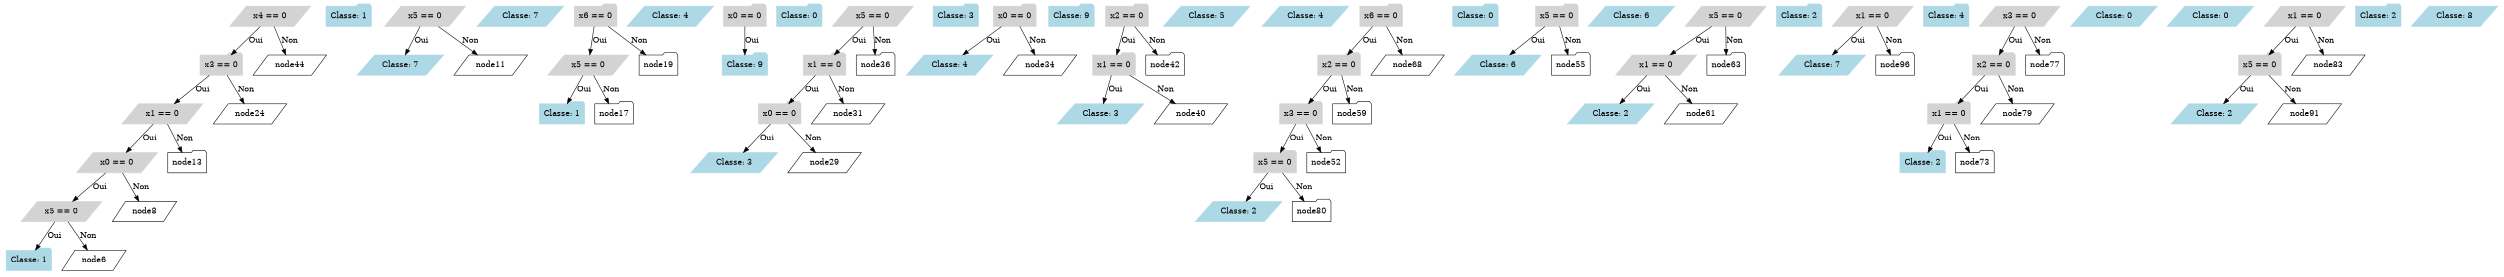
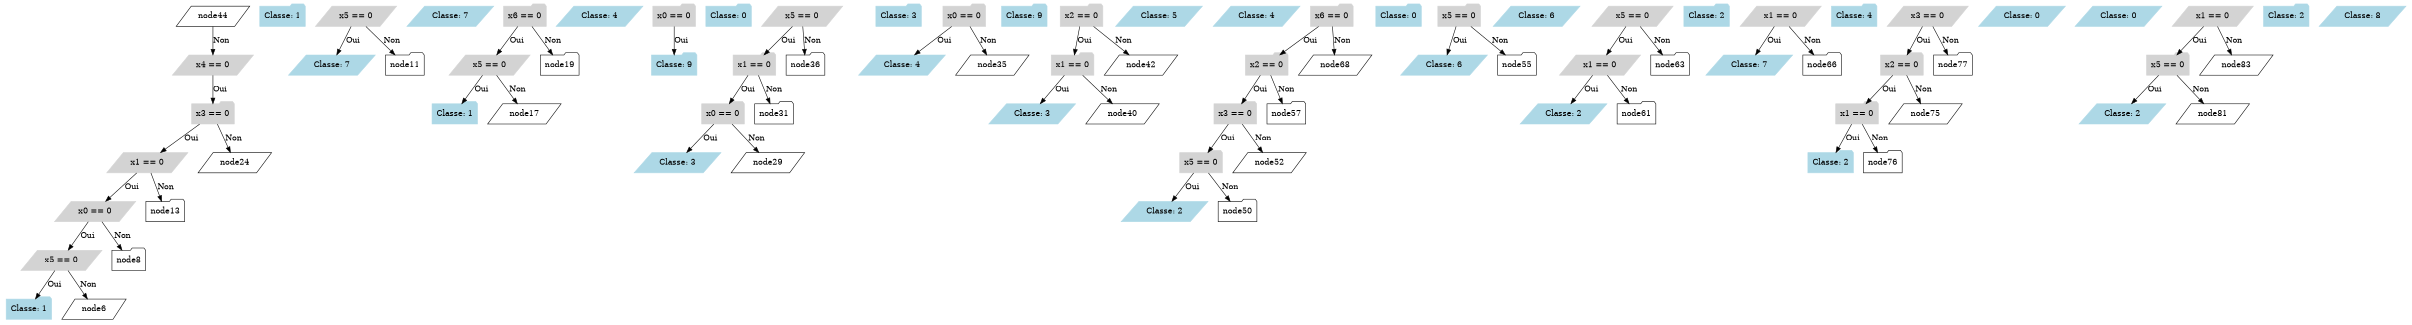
  digraph {
    node [color=lightblue shape=parallelogram style=filled]
    n1 [color=lightgray label="x4 == 0"]
    n2 [color=lightgray label="x3 == 0" shape=folder]
    node44 [color="" style=""]
    n4 [color=lightgray label="x1 == 0"]
    node24 [color="" style=""]
    n6 [color=lightgray label="x0 == 0"]
    node13 [shape=folder color="" style=""]
    n8 [color=lightgray label="x5 == 0"]
-   node8 [color="" style=""]
+   node8 [shape=folder color="" style=""]
    n10 [label="Classe: 1" shape=folder]
    node6 [color="" style=""]
    n12 [label="Classe: 1" shape=folder]
    n13 [color=lightgray label="x5 == 0"]
    n14 [label="Classe: 7"]
-   node11 [color="" style=""]
+   node11 [shape=folder color="" style=""]
    n16 [label="Classe: 7"]
    n17 [color=lightgray label="x6 == 0" shape=folder]
    n18 [color=lightgray label="x5 == 0"]
    node19 [shape=folder color="" style=""]
    n20 [label="Classe: 1" shape=folder]
-   node17 [shape=folder color="" style=""]
+   node17 [color="" style=""]
    n22 [label="Classe: 4"]
    n23 [color=lightgray label="x0 == 0" shape=folder]
    n24 [label="Classe: 9" shape=folder]
    n25 [label="Classe: 0" shape=folder]
    n26 [color=lightgray label="x5 == 0"]
    n27 [color=lightgray label="x1 == 0" shape=folder]
    node36 [shape=folder color="" style=""]
    n29 [color=lightgray label="x0 == 0" shape=folder]
-   node31 [color="" style=""]
+   node31 [shape=folder color="" style=""]
    n31 [label="Classe: 3"]
    node29 [color="" style=""]
    n33 [label="Classe: 3" shape=folder]
    n34 [color=lightgray label="x0 == 0" shape=folder]
    n35 [label="Classe: 4"]
-   node34 [color="" style=""]
+   node34 [label=node35 color="" style=""]
    n37 [label="Classe: 9" shape=folder]
    n38 [color=lightgray label="x2 == 0" shape=folder]
    n39 [color=lightgray label="x1 == 0" shape=folder]
-   node42 [shape=folder color="" style=""]
+   node42 [color="" style=""]
    n41 [label="Classe: 3"]
    node40 [color="" style=""]
    n43 [label="Classe: 5"]
    n44 [label="Classe: 4"]
    n45 [color=lightgray label="x6 == 0" shape=folder]
    n46 [color=lightgray label="x2 == 0" shape=folder]
    node68 [color="" style=""]
    n48 [color=lightgray label="x3 == 0" shape=folder]
-   node57 [shape=folder label=node59 color="" style=""]
+   node57 [shape=folder color="" style=""]
    n50 [color=lightgray label="x5 == 0" shape=folder]
-   node52 [shape=folder color="" style=""]
+   node52 [color="" style=""]
    n52 [label="Classe: 2"]
-   node50 [shape=folder label=node80 color="" style=""]
+   node50 [shape=folder color="" style=""]
    n54 [label="Classe: 0" shape=folder]
    n55 [color=lightgray label="x5 == 0" shape=folder]
    n56 [label="Classe: 6"]
    node55 [shape=folder color="" style=""]
    n58 [label="Classe: 6"]
    n59 [color=lightgray label="x5 == 0"]
    n60 [color=lightgray label="x1 == 0"]
    node63 [shape=folder color="" style=""]
    n62 [label="Classe: 2"]
-   node61 [color="" style=""]
+   node61 [shape=folder color="" style=""]
    n64 [label="Classe: 2" shape=folder]
    n65 [color=lightgray label="x1 == 0"]
    n66 [label="Classe: 7"]
-   node66 [shape=folder label=node96 color="" style=""]
+   node66 [shape=folder color="" style=""]
    n68 [label="Classe: 4" shape=folder]
    n69 [color=lightgray label="x3 == 0"]
    n70 [color=lightgray label="x2 == 0" shape=folder]
    node77 [shape=folder color="" style=""]
    n72 [color=lightgray label="x1 == 0" shape=folder]
-   node75 [label=node79 color="" style=""]
+   node75 [color="" style=""]
    n74 [label="Classe: 2" shape=folder]
-   node73 [shape=folder color="" style=""]
+   node73 [shape=folder label=node76 color="" style=""]
    n76 [label="Classe: 0"]
    n77 [label="Classe: 0"]
    n78 [color=lightgray label="x1 == 0"]
    n79 [color=lightgray label="x5 == 0" shape=folder]
    node83 [color="" style=""]
    n81 [label="Classe: 2"]
-   node81 [label=node91 color="" style=""]
+   node81 [color="" style=""]
    n83 [label="Classe: 2" shape=folder]
    n84 [label="Classe: 8"]
    n1 -> n2 [label=Oui]
-   n1 -> node44 [label=Non]
+   node44 -> n1 [label=Non]
    n2 -> n4 [label=Oui]
    n2 -> node24 [label=Non]
    n4 -> n6 [label=Oui]
    n4 -> node13 [label=Non]
    n6 -> n8 [label=Oui]
    n6 -> node8 [label=Non]
    n8 -> n10 [label=Oui]
    n8 -> node6 [label=Non]
    n13 -> n14 [label=Oui]
    n13 -> node11 [label=Non]
    n17 -> n18 [label=Oui]
    n17 -> node19 [label=Non]
    n18 -> n20 [label=Oui]
    n18 -> node17 [label=Non]
    n23 -> n24 [label=Oui]
    n26 -> n27 [label=Oui]
    n26 -> node36 [label=Non]
    n27 -> n29 [label=Oui]
    n27 -> node31 [label=Non]
    n29 -> n31 [label=Oui]
    n29 -> node29 [label=Non]
    n34 -> n35 [label=Oui]
    n34 -> node34 [label=Non]
    n38 -> n39 [label=Oui]
    n38 -> node42 [label=Non]
    n39 -> n41 [label=Oui]
    n39 -> node40 [label=Non]
    n45 -> n46 [label=Oui]
    n45 -> node68 [label=Non]
    n46 -> n48 [label=Oui]
    n46 -> node57 [label=Non]
    n48 -> n50 [label=Oui]
    n48 -> node52 [label=Non]
    n50 -> n52 [label=Oui]
    n50 -> node50 [label=Non]
    n55 -> n56 [label=Oui]
    n55 -> node55 [label=Non]
    n59 -> n60 [label=Oui]
    n59 -> node63 [label=Non]
    n60 -> n62 [label=Oui]
    n60 -> node61 [label=Non]
    n65 -> n66 [label=Oui]
    n65 -> node66 [label=Non]
    n69 -> n70 [label=Oui]
    n69 -> node77 [label=Non]
    n70 -> n72 [label=Oui]
    n70 -> node75 [label=Non]
    n72 -> n74 [label=Oui]
    n72 -> node73 [label=Non]
    n78 -> n79 [label=Oui]
    n78 -> node83 [label=Non]
    n79 -> n81 [label=Oui]
    n79 -> node81 [label=Non]
  }
